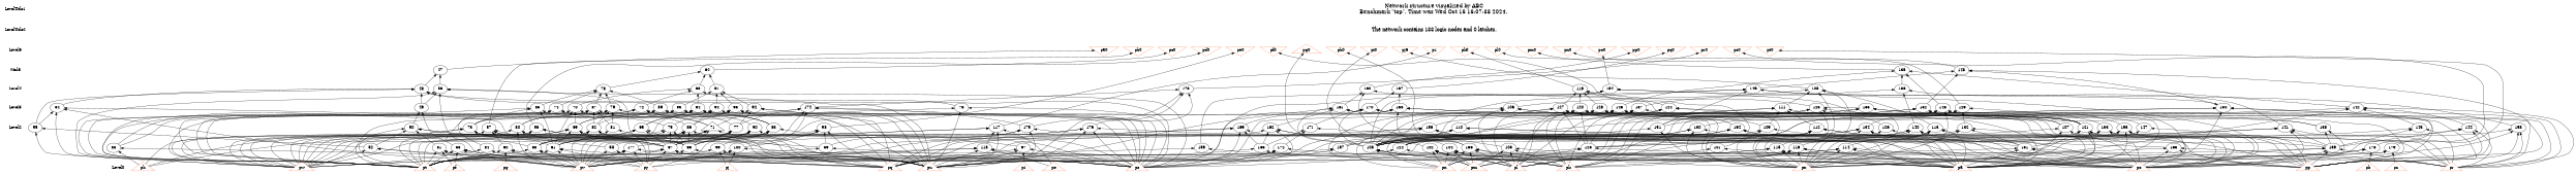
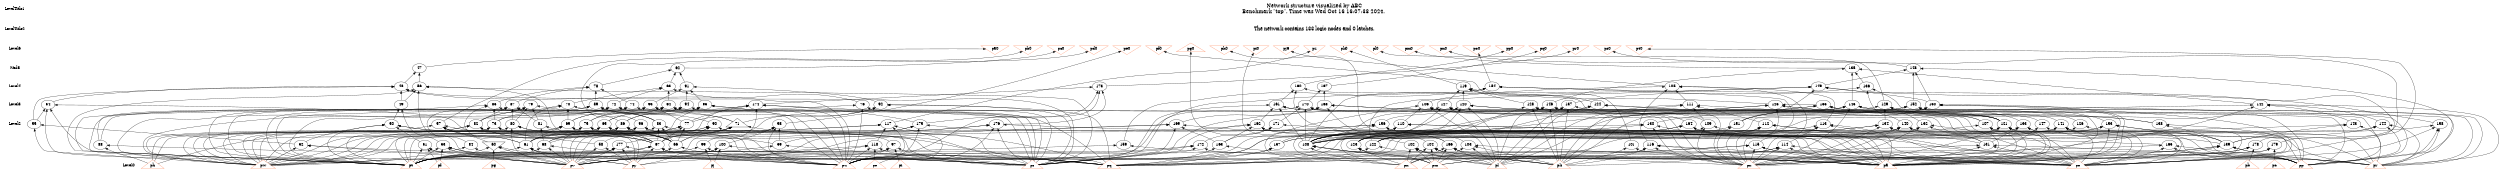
  digraph {
    node [shape=ellipse]
    edge [dir=back style=solid]
    LevelTitle1 [shape=plaintext]
    LevelTitle2 [shape=plaintext]
    Level6 [shape=plaintext]
    n4 [label=Wed5 shape=plaintext]
    Level4 [shape=plaintext]
    Level3 [shape=plaintext]
    Level2 [shape=plaintext]
    Level0 [shape=plaintext]
    n9 [fontname="Times-Roman" fontsize=20 label="Network structure visualized by ABC\nBenchmark \"top\". Time was Wed Oct 16 16:07:38 2024. " shape=plaintext]
    n10 [fontname="Times-Roman" fontsize=18 label="The network contains 133 logic nodes and 0 latches.\n" shape=plaintext]
    n11 [color=coral fillcolor=coral label=pa0 shape=invtriangle]
    n12 [color=coral fillcolor=coral label=pb0 shape=invtriangle]
    n13 [color=coral fillcolor=coral label=pc0 shape=invtriangle]
    n14 [color=coral fillcolor=coral label=pd0 shape=invtriangle]
    n15 [color=coral fillcolor=coral label=pe0 shape=invtriangle]
    n16 [color=coral fillcolor=coral label=pf0 shape=invtriangle]
    n17 [color=coral fillcolor=coral label=pg0 shape=triangle]
    n18 [color=coral fillcolor=coral label=ph0 shape=invtriangle]
    n19 [color=coral fillcolor=coral label=pi0 shape=invtriangle]
    n20 [color=coral fillcolor=coral label=pj6 shape=invtriangle]
    n21 [color=coral fillcolor=coral label=pz shape=invtriangle]
    n22 [color=coral fillcolor=coral label=pk0 shape=invtriangle]
    n23 [color=coral fillcolor=coral label=pl0 shape=invtriangle]
    n24 [color=coral fillcolor=coral label=pm0 shape=invtriangle]
    n25 [color=coral fillcolor=coral label=pn0 shape=invtriangle]
    n26 [color=coral fillcolor=coral label=po0 shape=invtriangle]
    n27 [color=coral fillcolor=coral label=pp0 shape=invtriangle]
    n28 [color=coral fillcolor=coral label=pq0 shape=invtriangle]
    n29 [color=coral fillcolor=coral label=pr0 shape=invtriangle]
    n30 [color=coral fillcolor=coral label=ps0 shape=invtriangle]
    n31 [color=coral fillcolor=coral label=pt0 shape=invtriangle]
    n32 [label="47\n"]
    n33 [label="62\n"]
    n34 [label="135\n"]
    n35 [label="148\n"]
    n36 [label="48\n"]
    n37 [label="56\n"]
    n38 [label="63\n"]
    n39 [label="78\n"]
    n40 [label="91\n"]
    n41 [label="105\n"]
    n42 [label="119\n"]
    n43 [label="136\n"]
    n44 [label="149\n"]
    n45 [label="154\n"]
    n46 [label="160\n"]
    n47 [label="167\n"]
    n48 [label="173\n"]
    n49 [label="49\n"]
    n50 [label="54\n"]
    n51 [label="64\n"]
    n52 [label="70\n"]
    n53 [label="72\n"]
    n54 [label="74\n"]
    n55 [label="76\n"]
    n56 [label="79\n"]
    n57 [label="85\n"]
    n58 [label="87\n"]
    n59 [label="89\n"]
    n60 [label="92\n"]
    n61 [label="93\n"]
    n62 [label="94\n"]
    n63 [label="95\n"]
    n64 [label="106\n"]
    n65 [label="111\n"]
    n66 [label="120\n"]
    n67 [label="124\n"]
    n68 [label="125\n"]
    n69 [label="127\n"]
    n70 [label="128\n"]
    n71 [label="129\n"]
    n72 [label="137\n"]
    n73 [label="142\n"]
    n74 [label="145\n"]
    n75 [label="146\n"]
    n76 [label="150\n"]
    n77 [label="152\n"]
    n78 [label="155\n"]
    n79 [label="161\n"]
    n80 [label="168\n"]
    n81 [label="170\n"]
    n82 [label="174\n"]
    n83 [label="50\n"]
    n84 [label="55\n"]
    n85 [label="57\n"]
    n86 [label="65\n"]
    n87 [label="69\n"]
    n88 [label="71\n" shape=triangle]
    n89 [label="73\n"]
    n90 [label="75\n"]
    n91 [label="77\n"]
    n92 [label="80\n"]
    n93 [label="81\n"]
    n94 [label="82\n"]
    n95 [label="83\n"]
    n96 [label="86\n"]
    n97 [label="90\n"]
    n98 [label="96\n"]
    n99 [label="98\n"]
    n100 [label="107\n"]
    n101 [label="109\n"]
    n102 [label="110\n"]
    n103 [label="112\n"]
    n104 [label="113\n"]
    n105 [label="117\n"]
    n106 [label="121\n"]
    n107 [label="126\n"]
    n108 [label="130\n"]
    n109 [label="132\n"]
    n110 [label="133\n"]
    n111 [label="134\n"]
    n112 [label="138\n"]
    n113 [label="140\n"]
    n114 [label="141\n"]
    n115 [label="143\n"]
    n116 [label="144\n"]
    n117 [label="147\n"]
    n118 [label="151\n"]
    n119 [label="153\n"]
    n120 [label="156\n"]
    n121 [label="158\n"]
    n122 [label="162\n"]
    n123 [label="164\n"]
    n124 [label="169\n"]
    n125 [label="171\n"]
    n126 [label="175\n"]
    n127 [label="176\n"]
    n128 [label="51\n"]
    n129 [label="52\n"]
    n130 [label="53\n"]
    n131 [label="58\n"]
    n132 [label="59\n"]
-   n133 [label="60\n"]
+   n133 [label="60\n" shape=invtriangle]
    n134 [label="61\n"]
    n135 [label="66\n"]
    n136 [label="67\n"]
    n137 [label="68\n"]
    n138 [label="84\n"]
    n139 [label="88\n"]
    n140 [label="97\n"]
    n141 [label="99\n"]
    n142 [label="100\n"]
    n143 [label="101\n"]
    n144 [label="102\n"]
    n145 [label="103\n"]
    n146 [label="104\n"]
    n147 [label="108\n"]
    n148 [label="114\n"]
    n149 [label="115\n"]
    n150 [label="116\n"]
    n151 [label="118\n"]
    n152 [label="122\n"]
    n153 [label="123\n"]
    n154 [label="131\n"]
    n155 [label="139\n"]
    n156 [label="157\n"]
    n157 [label="159\n"]
    n158 [label="163\n"]
    n159 [label="165\n"]
    n160 [label="166\n"]
    n161 [label="172\n"]
    n162 [label="177\n"]
    n163 [label="178\n"]
    n164 [label="179\n"]
    n165 [color=coral fillcolor=coral label=pp shape=triangle]
    n166 [color=coral fillcolor=coral label=pq shape=triangle]
    n167 [color=coral fillcolor=coral label=pr shape=triangle]
    n168 [color=coral fillcolor=coral label=ps shape=triangle]
    n169 [color=coral fillcolor=coral label=pt shape=triangle]
    n170 [color=coral fillcolor=coral label=pu shape=triangle]
    n171 [color=coral fillcolor=coral label=pv shape=triangle]
    n172 [color=coral fillcolor=coral label=pw shape=triangle]
    n173 [color=coral fillcolor=coral label=px shape=triangle]
    n174 [color=coral fillcolor=coral label=py shape=triangle]
    n175 [color=coral fillcolor=coral label=pa shape=triangle]
    n176 [color=coral fillcolor=coral label=pb shape=triangle]
    n177 [color=coral fillcolor=coral label=pc shape=triangle]
    n178 [color=coral fillcolor=coral label=pe shape=triangle]
    n179 [color=coral fillcolor=coral label=pf shape=triangle]
    n180 [color=coral fillcolor=coral label=pg shape=triangle]
    n181 [color=coral fillcolor=coral label=ph shape=triangle]
    n182 [color=coral fillcolor=coral label=pi shape=triangle]
    n183 [color=coral fillcolor=coral label=pj shape=triangle]
    n184 [color=coral fillcolor=coral label=pk shape=triangle]
    n185 [color=coral fillcolor=coral label=pl shape=triangle]
    n186 [color=coral fillcolor=coral label=pm shape=triangle]
    n187 [color=coral fillcolor=coral label=pn shape=triangle]
    n188 [color=coral fillcolor=coral label=po shape=triangle]
    subgraph sub_1 {
      LevelTitle1
      LevelTitle2
      Level6
      n4
      Level4
      Level3
      Level2
      Level0
    }
    subgraph sub_2 {
      rank=same
      LevelTitle1
      n9
    }
    subgraph sub_3 {
      rank=same
      LevelTitle2
      n10
    }
    subgraph sub_4 {
      rank=same
      Level6
      n11
      n12
      n13
      n14
      n15
      n16
      n17
      n18
      n19
      n20
      n21
      n22
      n23
      n24
      n25
      n26
      n27
      n28
      n29
      n30
      n31
    }
    subgraph sub_5 {
      rank=same
      n4
      n32
      n33
      n34
      n35
    }
    subgraph sub_6 {
      rank=same
      Level4
      n36
      n37
      n38
      n39
      n40
      n41
      n42
      n43
      n44
      n45
      n46
      n47
      n48
    }
    subgraph sub_7 {
      rank=same
      Level3
      n49
      n50
      n51
      n52
      n53
      n54
      n55
      n56
      n57
      n58
      n59
      n60
      n61
      n62
      n63
      n64
      n65
      n66
      n67
      n68
      n69
      n70
      n71
      n72
      n73
      n74
      n75
      n76
      n77
      n78
      n79
      n80
      n81
      n82
    }
    subgraph sub_8 {
      rank=same
      Level2
      n83
      n84
      n85
      n86
      n87
      n88
      n89
      n90
      n91
      n92
      n93
      n94
      n95
      n96
      n97
      n98
      n99
      n100
      n101
      n102
      n103
      n104
      n105
      n106
      n107
      n108
      n109
      n110
      n111
      n112
      n113
      n114
      n115
      n116
      n117
      n118
      n119
      n120
      n121
      n122
      n123
      n124
      n125
      n126
      n127
    }
    subgraph sub_9 {
      rank=same
      n128
      n129
      n130
      n131
      n132
      n133
      n134
      n135
      n136
      n137
      n138
      n139
      n140
      n141
      n142
      n143
      n144
      n145
      n146
      n147
      n148
      n149
      n150
      n151
      n152
      n153
      n154
      n155
      n156
      n157
      n158
      n159
      n160
      n161
      n162
      n163
      n164
    }
    subgraph sub_10 {
      rank=same
      Level0
      n165
      n166
      n167
      n168
      n169
      n170
      n171
      n172
      n173
      n174
      n175
      n176
      n177
      n178
      n179
      n180
      n181
      n182
      n183
      n184
      n185
      n186
      n187
      n188
    }
    LevelTitle1 -> LevelTitle2 [style=invis]
    LevelTitle2 -> Level6 [style=invis]
    Level6 -> n4 [style=invis]
    n4 -> Level4 [style=invis]
    Level4 -> Level3 [style=invis]
    Level3 -> Level2 [style=invis]
    n9 -> n10 [style=invis]
    n10 -> n11 [style=invis]
    n10 -> n12 [style=invis]
    n10 -> n13 [style=invis]
    n10 -> n14 [style=invis]
    n10 -> n15 [style=invis]
    n10 -> n16 [style=invis]
    n10 -> n17 [style=invis]
    n10 -> n18 [style=invis]
    n10 -> n19 [style=invis]
    n10 -> n20 [style=invis]
    n10 -> n21 [style=invis]
    n10 -> n22 [style=invis]
    n10 -> n23 [style=invis]
    n10 -> n24 [style=invis]
    n10 -> n25 [style=invis]
    n10 -> n26 [style=invis]
    n10 -> n27 [style=invis]
    n10 -> n28 [style=invis]
    n10 -> n29 [style=invis]
    n10 -> n30 [style=invis]
    n10 -> n31 [style=invis]
    n11 -> n12 [style=invis]
    n11 -> n32
    n12 -> n13 [style=invis]
    n12 -> n85
    n13 -> n14 [style=invis]
    n13 -> n33
    n14 -> n15 [style=invis]
    n14 -> n98
    n15 -> n16 [style=invis]
    n15 -> n99
    n16 -> n17 [style=invis]
    n16 -> n143
    n17 -> n18 [style=invis]
    n17 -> n144
    n18 -> n19 [style=invis]
    n18 -> n145
    n19 -> n20 [style=invis]
    n19 -> n146
    n20 -> n21 [style=invis]
    n20 -> n41
    n21 -> n22 [style=invis]
    n21 -> n105
    n22 -> n23 [style=invis]
    n22 -> n42
    n23 -> n24 [style=invis]
    n23 -> n71
    n24 -> n25 [style=invis]
    n24 -> n34
    n25 -> n26 [style=invis]
    n25 -> n35
    n26 -> n27 [style=invis]
    n26 -> n45
    n27 -> n28 [style=invis]
    n27 -> n46
    n28 -> n29 [style=invis]
    n28 -> n47
    n29 -> n30 [style=invis]
    n29 -> n48
    n30 -> n31 [style=invis]
    n30 -> n163
    n31 -> n164
    n32 -> n36
    n32 -> n37
    n33 -> n38
    n33 -> n39
    n33 -> n40
    n34 -> n43
    n34 -> n73
    n34 -> n74
    n34 -> n75
    n35 -> n44
    n35 -> n76
    n35 -> n77
    n35 -> n165
    n36 -> n49
    n36 -> n50
    n36 -> n84
    n36 -> n168
    n36 -> n170
    n37 -> n49
    n37 -> n168
    n37 -> n169
    n37 -> n171
    n37 -> n174
    n38 -> n51
    n38 -> n52
    n38 -> n53
    n38 -> n55
    n39 -> n54
-   n39 -> n56
    n39 -> n57
    n39 -> n58
    n39 -> n59
    n40 -> n60
    n40 -> n61
    n40 -> n62
    n40 -> n63
    n41 -> n64
    n41 -> n65
    n41 -> n104
    n41 -> n149
    n41 -> n150
    n42 -> n66
    n42 -> n67
    n42 -> n68
    n42 -> n69
    n42 -> n70
    n43 -> n72
    n43 -> n113
    n43 -> n114
-   n76 -> n44
+   n44 -> n76
    n44 -> n118
    n44 -> n152
    n44 -> n168
    n44 -> n188
    n45 -> n121
    n45 -> n147
    n45 -> n157
    n45 -> n173
    n46 -> n79
    n46 -> n123
    n46 -> n160
    n47 -> n80
    n47 -> n81
    n48 -> n82
    n48 -> n126
    n48 -> n127
    n48 -> n170
    n49 -> n83
    n49 -> n130
    n50 -> n84
    n50 -> n169
    n50 -> n171
    n50 -> n174
    n51 -> n86
    n51 -> n87
    n51 -> n168
    n51 -> n169
    n51 -> n170
    n52 -> n87
    n52 -> n88
    n52 -> n134
    n52 -> n169
    n53 -> n88
    n53 -> n89
    n53 -> n170
    n53 -> n172
    n54 -> n90
-   n54 -> n137
    n54 -> n168
    n54 -> n169
    n55 -> n89
    n55 -> n168
    n55 -> n170
    n56 -> n92
    n56 -> n93
    n56 -> n94
    n56 -> n95
    n56 -> n138
    n57 -> n89
    n57 -> n96
    n57 -> n134
    n57 -> n169
    n58 -> n92
    n58 -> n93
    n58 -> n94
    n58 -> n95
    n58 -> n139
    n59 -> n94
    n59 -> n95
    n59 -> n97
    n59 -> n139
    n60 -> n88
    n60 -> n91
    n60 -> n166
    n60 -> n168
    n61 -> n87
    n61 -> n91
    n61 -> n169
    n61 -> n170
    n62 -> n86
    n62 -> n96
    n62 -> n168
    n62 -> n172
    n63 -> n90
    n63 -> n96
    n63 -> n137
    n63 -> n166
    n63 -> n170
    n64 -> n100
    n64 -> n101
    n64 -> n102
    n64 -> n185
    n64 -> n186
    n65 -> n100
    n65 -> n101
    n65 -> n103
    n65 -> n184
    n65 -> n185
    n66 -> n106
    n66 -> n147
    n66 -> n153
    n66 -> n165
    n66 -> n185
    n67 -> n106
    n67 -> n153
    n67 -> n173
    n67 -> n185
    n68 -> n78
    n68 -> n106
    n68 -> n107
    n68 -> n147
    n68 -> n173
    n68 -> n184
    n69 -> n106
    n69 -> n147
    n69 -> n153
    n69 -> n165
    n69 -> n185
    n70 -> n106
    n70 -> n152
    n70 -> n165
    n70 -> n184
    n71 -> n108
    n71 -> n109
    n71 -> n110
    n71 -> n111
    n72 -> n112
    n72 -> n147
    n72 -> n184
    n72 -> n185
    n73 -> n115
    n73 -> n116
    n73 -> n147
    n73 -> n167
    n73 -> n173
    n74 -> n112
    n74 -> n167
    n74 -> n173
    n74 -> n184
    n74 -> n185
    n75 -> n117
    n75 -> n147
    n75 -> n167
    n75 -> n184
    n75 -> n185
    n76 -> n118
    n76 -> n152
    n76 -> n165
    n76 -> n175
    n76 -> n188
    n77 -> n118
    n77 -> n119
    n77 -> n168
    n77 -> n175
    n78 -> n120
    n78 -> n167
    n78 -> n169
    n78 -> n175
    n79 -> n122
    n79 -> n147
    n79 -> n170
    n79 -> n173
    n79 -> n175
    n80 -> n124
    n80 -> n160
    n80 -> n170
    n80 -> n175
    n80 -> n188
    n81 -> n125
    n81 -> n147
    n81 -> n171
    n81 -> n173
    n81 -> n175
    n82 -> n91
    n82 -> n126
    n82 -> n168
    n82 -> n169
    n82 -> n171
    n82 -> n174
    n83 -> n128
    n83 -> n129
    n83 -> n168
    n83 -> n169
    n83 -> n170
    n84 -> n129
    n84 -> n172
    n85 -> n131
    n85 -> n132
    n85 -> n133
    n85 -> n134
    n85 -> n172
    n86 -> n135
    n86 -> n136
    n86 -> n137
    n86 -> n172
    n87 -> n134
    n87 -> n135
    n87 -> n136
    n87 -> n172
    n87 -> n181
    n88 -> n135
    n88 -> n136
    n88 -> n137
    n88 -> n166
    n88 -> n172
    n89 -> n135
    n89 -> n136
    n89 -> n172
    n89 -> n181
    n90 -> n134
    n90 -> n135
    n90 -> n136
    n90 -> n172
    n91 -> n134
    n91 -> n135
    n91 -> n136
    n91 -> n172
    n92 -> n136
    n92 -> n170
    n92 -> n171
    n92 -> n172
    n93 -> n137
    n93 -> n166
    n94 -> n135
    n94 -> n136
    n94 -> n169
    n94 -> n172
    n95 -> n135
    n95 -> n136
    n95 -> n168
    n95 -> n172
    n96 -> n135
    n96 -> n136
    n96 -> n166
    n96 -> n172
    n96 -> n181
    n97 -> n134
    n97 -> n135
    n97 -> n136
    n97 -> n166
    n97 -> n172
    n98 -> n140
    n98 -> n169
    n98 -> n170
    n98 -> n172
    n99 -> n132
    n99 -> n141
    n99 -> n142
    n99 -> n170
    n99 -> n171
    n100 -> n147
    n100 -> n175
    n100 -> n188
    n101 -> n147
    n101 -> n173
    n101 -> n175
    n102 -> n147
    n102 -> n175
    n102 -> n187
    n102 -> n188
    n103 -> n147
    n103 -> n173
    n103 -> n175
    n103 -> n187
    n103 -> n188
    n104 -> n148
    n104 -> n173
    n104 -> n175
    n104 -> n185
    n104 -> n188
    n105 -> n151
    n105 -> n170
    n105 -> n171
    n105 -> n172
    n105 -> n178
    n106 -> n152
    n106 -> n165
    n106 -> n173
    n106 -> n175
    n106 -> n188
    n107 -> n152
    n107 -> n165
    n108 -> n147
    n108 -> n154
    n108 -> n166
    n108 -> n173
    n109 -> n154
    n109 -> n166
    n109 -> n173
    n109 -> n188
    n110 -> n147
    n110 -> n154
    n110 -> n165
    n110 -> n188
    n111 -> n147
    n111 -> n154
    n111 -> n165
    n111 -> n166
    n111 -> n173
    n112 -> n155
    n112 -> n188
    n113 -> n147
    n113 -> n153
    n113 -> n155
    n113 -> n173
    n113 -> n188
    n114 -> n147
    n114 -> n153
    n114 -> n155
    n114 -> n167
    n114 -> n188
    n115 -> n153
    n115 -> n155
    n115 -> n167
    n116 -> n155
    n116 -> n165
    n116 -> n166
    n116 -> n167
    n117 -> n155
    n117 -> n173
    n118 -> n147
    n118 -> n173
    n119 -> n152
    n119 -> n165
    n119 -> n168
    n119 -> n175
    n119 -> n188
    n120 -> n156
    n120 -> n165
    n120 -> n170
    n120 -> n171
    n120 -> n188
    n121 -> n156
    n121 -> n165
    n121 -> n167
    n121 -> n188
    n122 -> n158
    n122 -> n167
    n122 -> n168
    n122 -> n169
    n122 -> n188
    n123 -> n156
    n123 -> n159
    n123 -> n170
    n123 -> n175
    n124 -> n158
    n124 -> n167
    n124 -> n168
    n124 -> n169
    n124 -> n171
    n125 -> n158
    n125 -> n161
    n125 -> n188
    n126 -> n131
    n126 -> n132
    n126 -> n170
    n126 -> n175
    n127 -> n162
    n127 -> n168
    n127 -> n170
    n127 -> n172
    n127 -> n175
    n128 -> n168
    n128 -> n169
    n128 -> n171
    n128 -> n179
    n129 -> n166
    n129 -> n171
    n129 -> n172
    n130 -> n169
    n130 -> n170
    n130 -> n171
    n130 -> n174
    n130 -> n179
    n131 -> n171
    n131 -> n174
    n132 -> n168
    n132 -> n169
    n133 -> n169
    n133 -> n170
    n133 -> n171
    n133 -> n180
    n134 -> n168
    n134 -> n169
    n134 -> n171
    n134 -> n174
    n135 -> n170
    n135 -> n171
    n136 -> n166
    n136 -> n168
    n136 -> n169
    n136 -> n171
    n136 -> n174
    n137 -> n169
    n137 -> n170
    n137 -> n171
    n138 -> n166
    n138 -> n172
    n139 -> n166
    n139 -> n181
    n140 -> n168
    n140 -> n170
    n140 -> n171
    n140 -> n182
    n141 -> n170
    n141 -> n172
    n141 -> n183
    n142 -> n168
    n142 -> n169
    n142 -> n171
    n142 -> n183
    n143 -> n175
    n143 -> n184
    n144 -> n175
    n144 -> n184
    n144 -> n185
    n144 -> n186
    n144 -> n187
    n145 -> n175
    n145 -> n184
    n145 -> n185
    n145 -> n186
    n146 -> n175
    n146 -> n184
    n146 -> n185
    n146 -> n186
    n146 -> n187
    n147 -> n184
    n147 -> n185
    n147 -> n186
    n147 -> n187
    n148 -> n173
    n148 -> n175
    n148 -> n184
    n148 -> n186
    n148 -> n188
    n149 -> n173
    n149 -> n175
    n149 -> n186
    n149 -> n187
    n149 -> n188
    n150 -> n173
    n150 -> n175
    n150 -> n184
    n150 -> n187
    n150 -> n188
    n151 -> n168
    n151 -> n169
    n151 -> n170
    n151 -> n171
    n151 -> n178
    n152 -> n166
    n152 -> n167
    n153 -> n186
    n153 -> n187
    n153 -> n188
    n154 -> n165
    n154 -> n166
    n154 -> n175
    n154 -> n188
    n155 -> n165
    n155 -> n166
    n155 -> n167
    n155 -> n175
    n155 -> n188
    n156 -> n166
    n156 -> n168
    n157 -> n169
    n157 -> n175
    n158 -> n165
    n158 -> n166
    n159 -> n165
    n159 -> n167
    n159 -> n169
    n159 -> n188
    n160 -> n173
    n160 -> n184
    n160 -> n185
    n160 -> n186
    n160 -> n187
    n161 -> n167
    n161 -> n168
    n161 -> n169
    n161 -> n170
    n162 -> n169
    n162 -> n171
    n162 -> n172
    n162 -> n174
    n162 -> n175
    n163 -> n173
    n163 -> n175
    n163 -> n176
    n164 -> n174
    n164 -> n175
    n164 -> n177
  }
